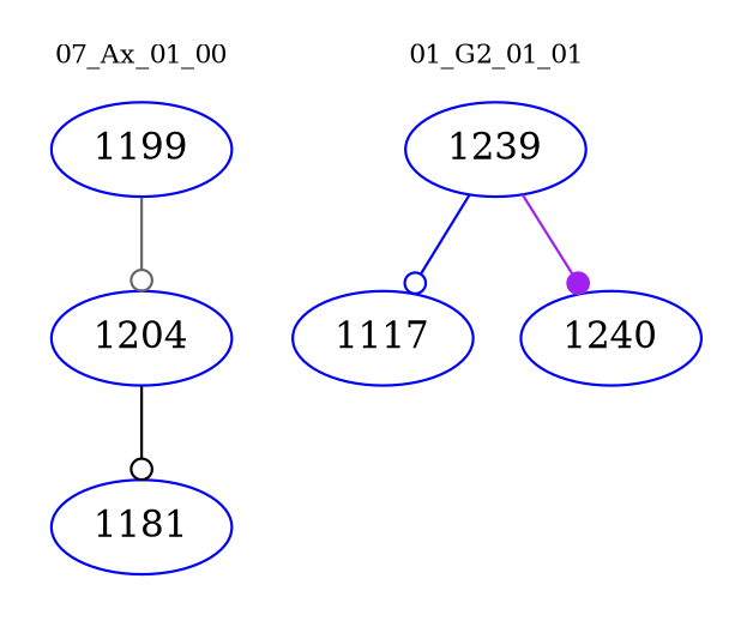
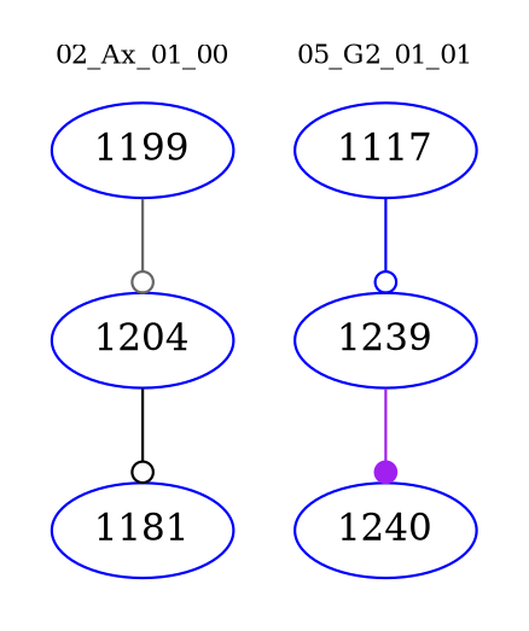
  digraph {
    node [color=blue]
    edge [arrowhead=odot]
    n1 [label=1199]
    n2 [label=1181]
    n3 [label=1204]
    n4 [label=1239]
    n5 [label=1117]
    n6 [label=1240]
    subgraph cluster_1 {
      color=white
      fontsize=10
-     label="07_Ax_01_00"
+     label="02_Ax_01_00"
      n1
      n2
      n3
    }
    subgraph cluster_2 {
      color=white
      fontsize=10
-     label="01_G2_01_01"
+     label="05_G2_01_01"
      n4
      n5
      n6
    }
    n1 -> n3 [color=gray40]
    n3 -> n2 [color=black]
-   n4 -> n5 [color=blue]
+   n5 -> n4 [color=blue]
    n4 -> n6 [arrowhead=dot color=purple]
  }
